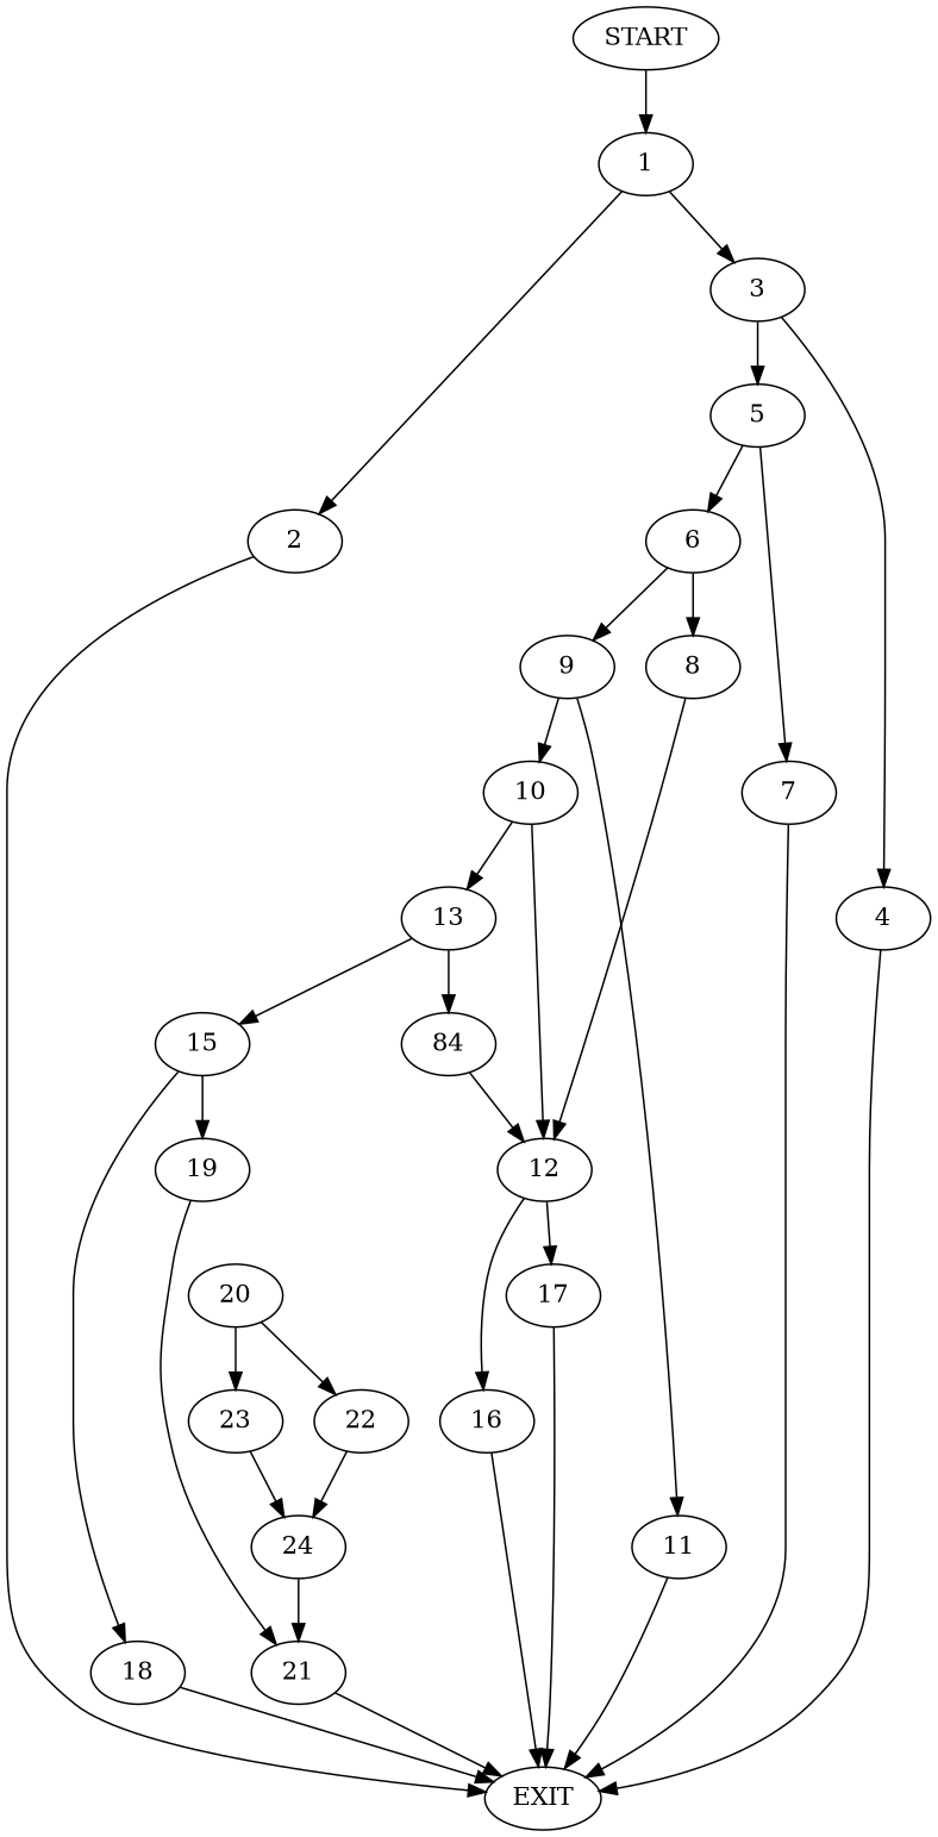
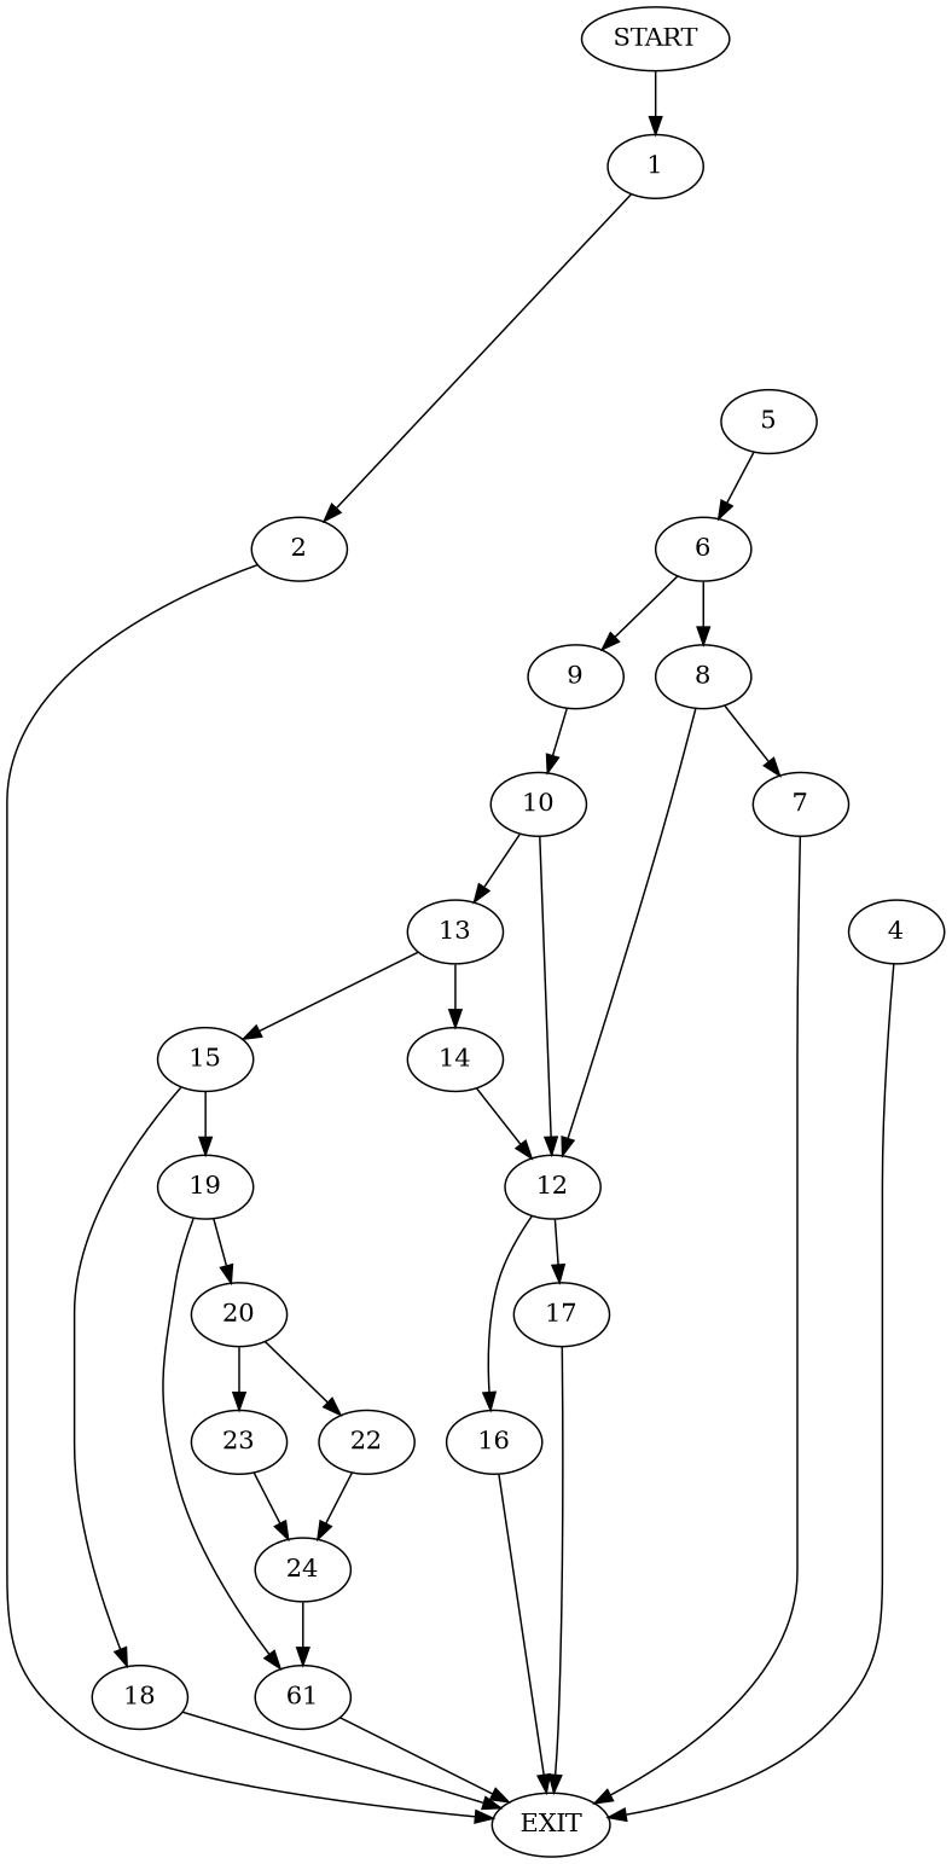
  digraph {
    n1 [label=START]
    1
    2
-   3
    n5 [label=EXIT]
    4
    5
    6
    7
    8
    9
    12
    10
-   11
    13
    16
    17
-   14 [label=84]
+   14
    15
    18
    19
    20
-   21
+   21 [label=61]
    22
    23
    24
    n1 -> 1
    1 -> 2
-   1 -> 3
    2 -> n5
-   3 -> 4
-   3 -> 5
    4 -> n5
    5 -> 6
-   5 -> 7
+   8 -> 7
    6 -> 8
    6 -> 9
    7 -> n5
    8 -> 12
    9 -> 10
-   9 -> 11
    12 -> 16
    12 -> 17
    10 -> 12
    10 -> 13
-   11 -> n5
    13 -> 14
    13 -> 15
    16 -> n5
    17 -> n5
    14 -> 12
    15 -> 18
    15 -> 19
    18 -> n5
+   19 -> 20
    19 -> 21
    20 -> 22
    20 -> 23
    21 -> n5
    22 -> 24
    23 -> 24
    24 -> 21
  }
